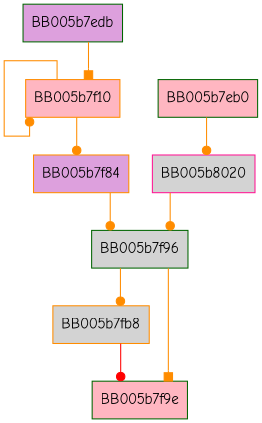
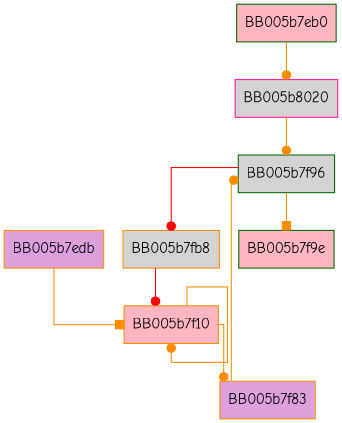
  digraph {
    fontname="Comic Neue"
    splines=ortho
    node [color=darkgreen fillcolor=lightgrey fontname="Comic Neue" shape=box style=filled]
    edge [arrowhead=dot color=darkorange fontname="Comic Neue"]
    BB005b8020 [color=deeppink]
    BB005b7eb0 [fillcolor=lightpink]
    BB005b7f96
-   BB005b7edb [fillcolor=plum]
+   BB005b7edb [color=darkorange fillcolor=plum]
    BB005b7f10 [color=darkorange fillcolor=lightpink]
    BB005b7fb8 [color=darkorange]
    BB005b7f9e [fillcolor=lightpink]
-   BB005b7f83 [color=darkorange fillcolor=plum label=BB005b7f84]
+   BB005b7f83 [color=darkorange fillcolor=plum]
    BB005b8020 -> BB005b7f96
    BB005b7eb0 -> BB005b8020
-   BB005b7f96 -> BB005b7fb8
+   BB005b7f96 -> BB005b7fb8 [color=red]
    BB005b7f96 -> BB005b7f9e [arrowhead=box]
    BB005b7edb -> BB005b7f10 [arrowhead=box]
    BB005b7f10 -> BB005b7f10
    BB005b7f10 -> BB005b7f83
-   BB005b7fb8 -> BB005b7f9e [color=red]
+   BB005b7fb8 -> BB005b7f10 [color=red]
    BB005b7f83 -> BB005b7f96
  }
